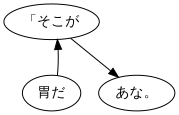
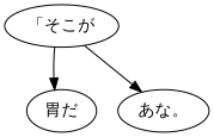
  digraph {
    fontname=Merriweather
    node [fontname=Merriweather]
    edge [fontname=Merriweather]
    n1 [label="「そこが"]
    n2 [label="胃だ"]
    n3 [label="あな。"]
-   n2 -> n1
+   n1 -> n2
    n1 -> n3
  }
